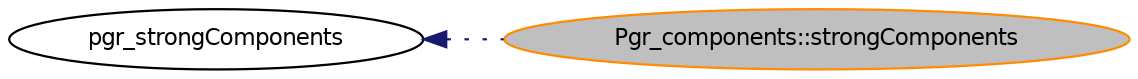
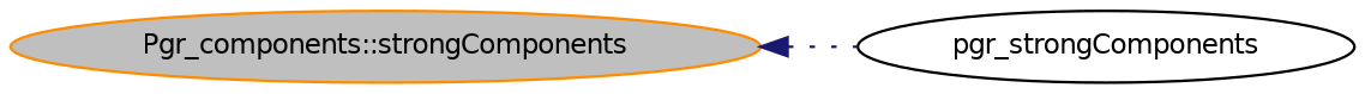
  digraph {
    rankdir=LR
    node [fontname=Helvetica fontsize=10 shape=ellipse style=filled]
    n1 [color=darkorange fillcolor=grey75 fontcolor=black height=0.2 label="Pgr_components::strongComponents" width=0.4]
    n2 [color=black fillcolor=white height=0.2 label=pgr_strongComponents width=0.4]
-   n2 -> n1 [color=midnightblue dir=back fontname=Helvetica fontsize=10 labelfontname=Helvetica labelfontsize=10 style=dotted]
+   n1 -> n2 [color=midnightblue dir=back fontname=Helvetica fontsize=10 labelfontname=Helvetica labelfontsize=10 style=dotted]
  }
